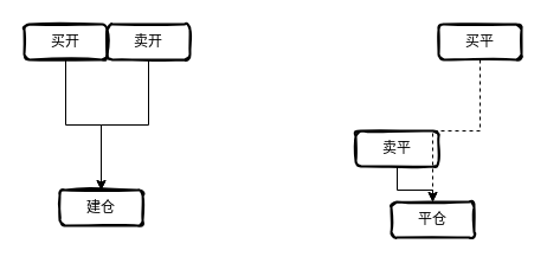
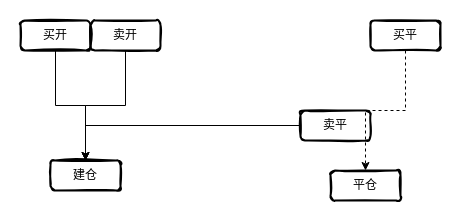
  <mxCell id="0" />
  <mxCell id="1" parent="0" />
  <mxCell id="2" value="建仓" style="rounded=1;whiteSpace=wrap;html=1;strokeWidth=2;fillWeight=4;hachureGap=8;hachureAngle=45;sketch=1;fillColor=none;" vertex="1" parent="1"><mxGeometry x="50" y="160" width="70" height="30" as="geometry" /></mxCell>
  <mxCell id="3" style="edgeStyle=orthogonalEdgeStyle;rounded=0;orthogonalLoop=1;jettySize=auto;html=1;entryX=0.5;entryY=0;entryDx=0;entryDy=0;dashed=1;" edge="1" parent="1" source="4" target="11"><mxGeometry relative="1" as="geometry" /></mxCell>
  <mxCell id="4" value="买平" style="rounded=1;whiteSpace=wrap;html=1;strokeWidth=2;fillWeight=4;hachureGap=8;hachureAngle=45;sketch=1;fillColor=none;" vertex="1" parent="1"><mxGeometry x="370" y="20" width="70" height="30" as="geometry" /></mxCell>
- <mxCell id="5" style="edgeStyle=orthogonalEdgeStyle;rounded=0;orthogonalLoop=1;jettySize=auto;html=1;entryX=0.5;entryY=0;entryDx=0;entryDy=0;" edge="1" parent="1" source="6" target="11"><mxGeometry relative="1" as="geometry" /></mxCell>
+ <mxCell id="5" style="edgeStyle=orthogonalEdgeStyle;rounded=0;orthogonalLoop=1;jettySize=auto;html=1;" edge="1" parent="1" source="6" target="2"><mxGeometry relative="1" as="geometry" /></mxCell>
  <mxCell id="6" value="卖平" style="rounded=1;whiteSpace=wrap;html=1;strokeWidth=2;fillWeight=4;hachureGap=8;hachureAngle=45;sketch=1;fillColor=none;" vertex="1" parent="1"><mxGeometry x="300" y="110" width="70" height="30" as="geometry" /></mxCell>
  <mxCell id="7" style="edgeStyle=orthogonalEdgeStyle;rounded=0;orthogonalLoop=1;jettySize=auto;html=1;entryX=0.5;entryY=0;entryDx=0;entryDy=0;" edge="1" parent="1" source="8" target="2"><mxGeometry relative="1" as="geometry" /></mxCell>
  <mxCell id="8" value="卖开" style="rounded=1;whiteSpace=wrap;html=1;strokeWidth=2;fillWeight=4;hachureGap=8;hachureAngle=45;sketch=1;fillColor=none;" vertex="1" parent="1"><mxGeometry x="90" y="20" width="70" height="30" as="geometry" /></mxCell>
  <mxCell id="9" style="edgeStyle=orthogonalEdgeStyle;rounded=0;orthogonalLoop=1;jettySize=auto;html=1;entryX=0.5;entryY=0;entryDx=0;entryDy=0;" edge="1" parent="1" source="10" target="2"><mxGeometry relative="1" as="geometry" /></mxCell>
  <mxCell id="10" value="买开" style="rounded=1;whiteSpace=wrap;html=1;strokeWidth=2;fillWeight=4;hachureGap=8;hachureAngle=45;sketch=1;fillColor=none;" vertex="1" parent="1"><mxGeometry x="20" y="20" width="70" height="30" as="geometry" /></mxCell>
  <mxCell id="11" value="平仓" style="rounded=1;whiteSpace=wrap;html=1;strokeWidth=2;fillWeight=4;hachureGap=8;hachureAngle=45;sketch=1;fillColor=none;" vertex="1" parent="1"><mxGeometry x="330" y="170" width="70" height="30" as="geometry" /></mxCell>
